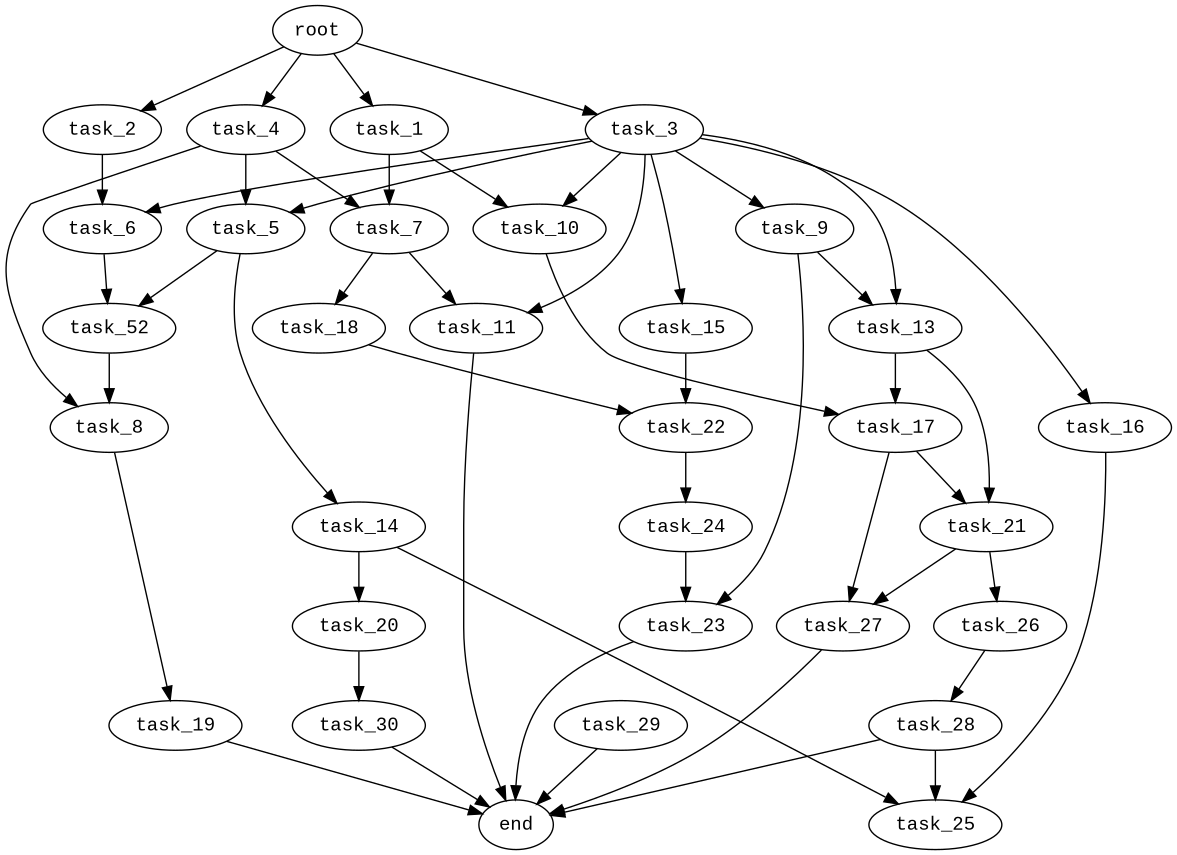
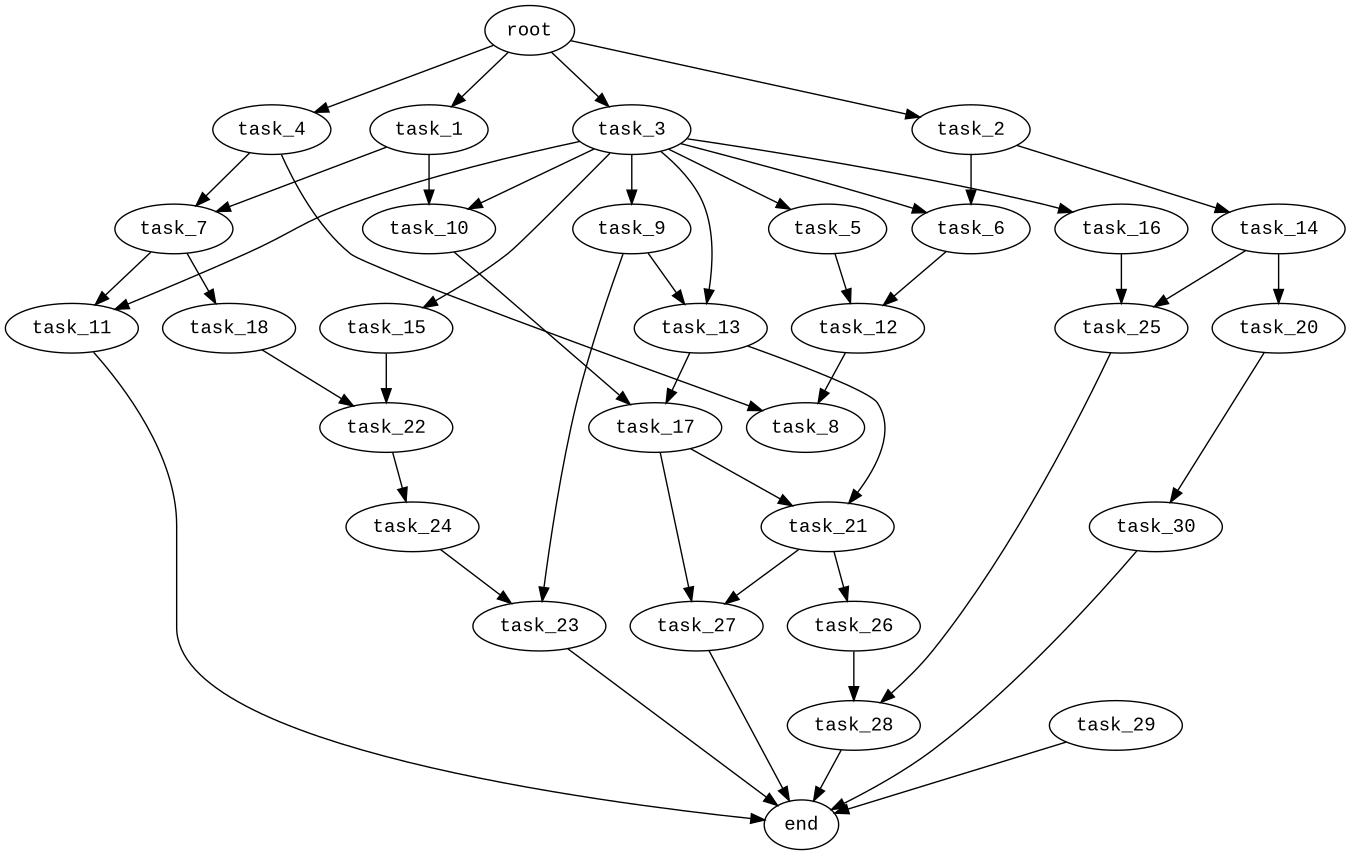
  digraph {
    fontname="Liberation Mono"
    node [fontname="Liberation Mono"]
    edge [fontname="Liberation Mono"]
    root
    task_1
    task_2
    task_3
    task_4
    task_7
    task_10
    task_6
    task_5
    task_9
    task_11
    task_13
    task_15
    task_16
    task_8
    task_18
    task_17
-   task_12 [label=task_52]
+   task_12
    task_14
    task_23
    end
    task_21
    task_22
    task_25
-   task_19
    task_20
    task_27
    task_26
    task_30
    task_28
    task_24
    task_29
    root -> task_1
    root -> task_2
    root -> task_3
    root -> task_4
    task_1 -> task_7
    task_1 -> task_10
    task_2 -> task_6
    task_3 -> task_10
    task_3 -> task_6
    task_3 -> task_5
    task_3 -> task_9
    task_3 -> task_11
    task_3 -> task_13
    task_3 -> task_15
    task_3 -> task_16
    task_4 -> task_7
-   task_4 -> task_5
    task_4 -> task_8
    task_7 -> task_11
    task_7 -> task_18
    task_10 -> task_17
    task_6 -> task_12
    task_5 -> task_12
-   task_5 -> task_14
+   task_2 -> task_14
    task_9 -> task_13
    task_9 -> task_23
    task_11 -> end
    task_13 -> task_17
    task_13 -> task_21
    task_15 -> task_22
    task_16 -> task_25
-   task_8 -> task_19
    task_18 -> task_22
    task_17 -> task_21
    task_17 -> task_27
    task_12 -> task_8
    task_14 -> task_25
    task_14 -> task_20
    task_23 -> end
    task_21 -> task_27
    task_21 -> task_26
    task_22 -> task_24
-   task_28 -> task_25
-   task_19 -> end
+   task_25 -> task_28
    task_20 -> task_30
    task_27 -> end
    task_26 -> task_28
    task_30 -> end
    task_28 -> end
    task_24 -> task_23
    task_29 -> end
  }
